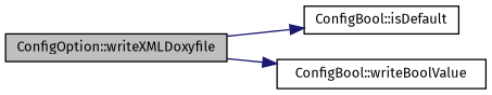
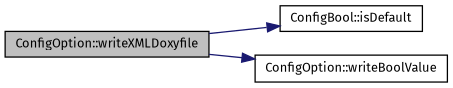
  digraph {
    fontname="Fira Sans"
    rankdir=LR
    node [color=black fillcolor=white fontname="Fira Sans" fontsize=10 shape=record style=filled]
    edge [color=midnightblue fontname="Fira Sans" fontsize=10 labelfontname=Helvetica labelfontsize=10 style=solid]
    n1 [fillcolor=grey75 fontcolor=black height=0.2 label="ConfigOption::writeXMLDoxyfile" width=0.4]
    n2 [height=0.2 label="ConfigBool::isDefault" width=0.4]
-   n3 [height=0.2 label="ConfigBool::writeBoolValue" width=0.4]
+   n3 [height=0.2 label="ConfigOption::writeBoolValue" width=0.4]
    n1 -> n2
    n1 -> n3
  }
